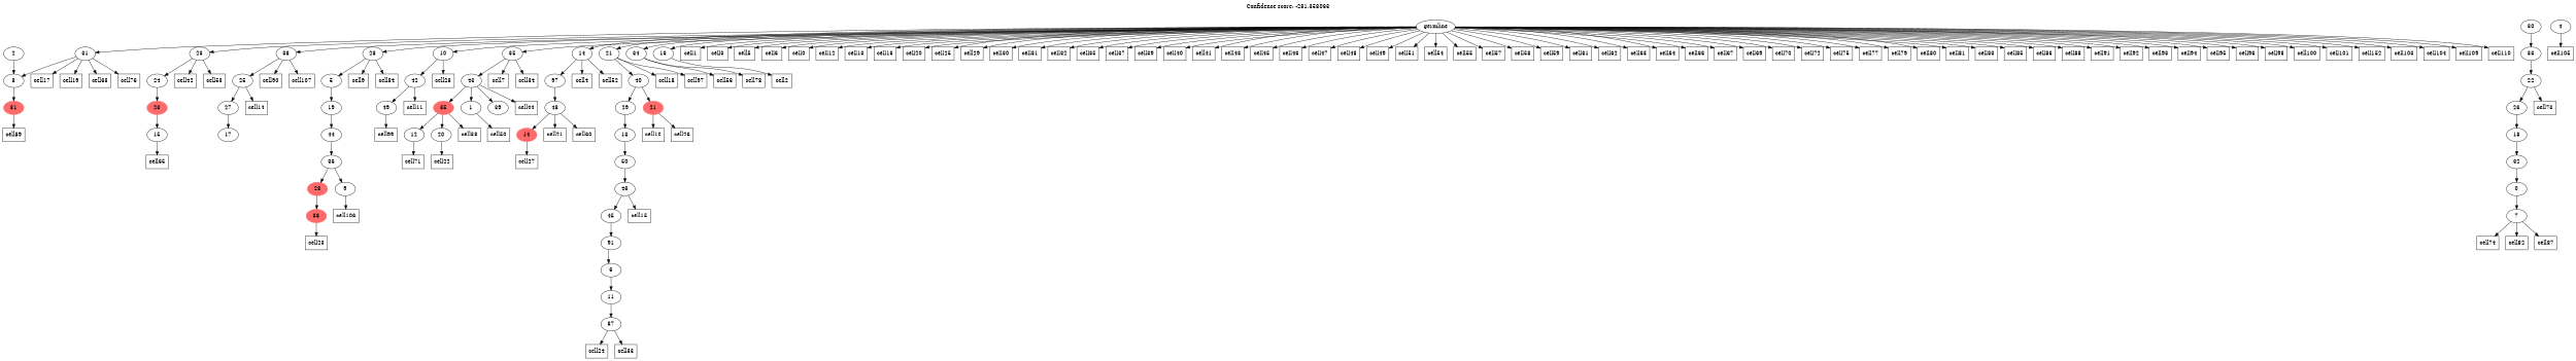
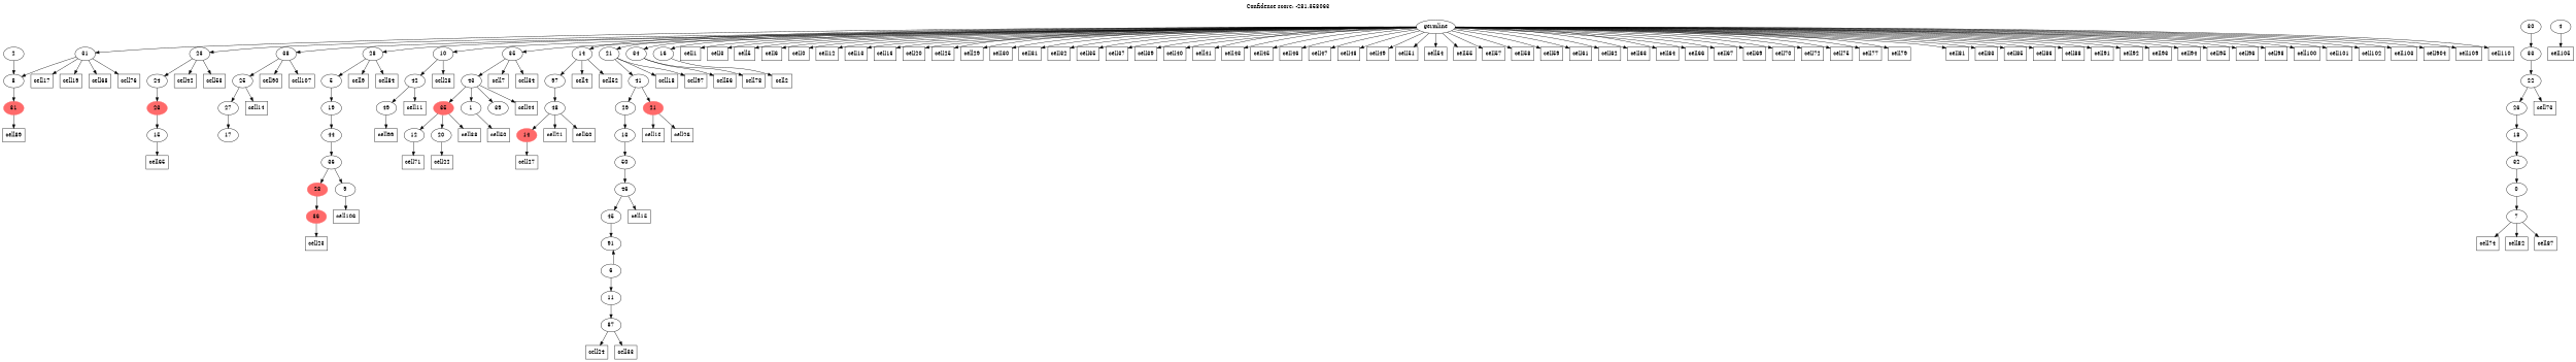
  digraph {
    fontname="DejaVu Serif"
    label="Confidence score: -281.358063"
    labelloc=t
    node [fontname="DejaVu Serif" shape=box]
    edge [fontname="DejaVu Serif"]
    n1 [label=8 shape=""]
    n2 [color=indianred1 label=31 style=filled shape=""]
    cell89
    n4 [label=2 shape=""]
    n5 [label=31 shape=""]
    cell17
    cell19
    cell68
    cell76
    n10 [color=indianred1 label=23 style=filled shape=""]
    n11 [label=15 shape=""]
    cell65
    n13 [label=24 shape=""]
    n14 [label=23 shape=""]
    cell42
    cell53
    n17 [label=0 shape=""]
    n18 [label=7 shape=""]
    cell74
    cell82
    cell87
    n22 [label=32 shape=""]
    n23 [label=18 shape=""]
    n24 [label=26 shape=""]
    n25 [label=22 shape=""]
    cell73
    n27 [label=33 shape=""]
    n28 [label=30 shape=""]
    n29 [label=17 shape=""]
    n30 [label=27 shape=""]
    n31 [label=25 shape=""]
    cell14
    n33 [label=38 shape=""]
    cell90
    cell107
    n36 [color=indianred1 label=28 style=filled shape=""]
    n37 [color=indianred1 label=36 style=filled shape=""]
    cell23
    n39 [label=9 shape=""]
    cell106
    n41 [label=4 shape=""]
    cell105
    n43 [label=36 shape=""]
    n44 [label=44 shape=""]
    n45 [label=19 shape=""]
    n46 [label=5 shape=""]
    n47 [label=28 shape=""]
    cell9
    cell84
    n50 [label=42 shape=""]
    n51 [label=49 shape=""]
    cell11
    cell99
    n54 [label=10 shape=""]
    cell28
    n56 [color=indianred1 label=35 style=filled shape=""]
    n57 [label=12 shape=""]
    n58 [label=20 shape=""]
    cell38
    cell71
    cell22
    n62 [label=43 shape=""]
    n63 [label=1 shape=""]
    n64 [label=39 shape=""]
    cell44
    cell50
    n67 [label=35 shape=""]
    cell7
    cell34
    n70 [label=48 shape=""]
    n71 [color=indianred1 label=14 style=filled shape=""]
    cell21
    cell60
    cell27
    n75 [label=97 shape=""]
    n76 [label=14 shape=""]
    cell4
    cell52
    n79 [label=11 shape=""]
    n80 [label=87 shape=""]
    cell24
    cell33
    n83 [label=6 shape=""]
    n84 [label=91 shape=""]
    n85 [label=45 shape=""]
    n86 [label=46 shape=""]
    cell15
    n88 [label=50 shape=""]
    n89 [label=13 shape=""]
    n90 [label=29 shape=""]
-   n91 [label=40 shape=""]
+   n91 [label=41 shape=""]
    n92 [color=indianred1 label=21 style=filled shape=""]
    cell10
    cell26
    n95 [label=21 shape=""]
    cell18
    cell97
    n98 [label=germline shape=""]
    n99 [label=34 shape=""]
    n100 [label=16 shape=""]
    cell1
    cell3
    cell5
    cell6
    n105 [label=cell0]
    cell12
    cell13
    cell16
    cell20
    cell25
    cell29
    cell30
    cell31
    cell32
    cell35
    cell37
    cell39
    cell40
    cell41
    cell43
    cell45
    cell46
    cell47
    cell48
    cell49
    cell51
    cell54
    cell55
    cell57
    cell58
    cell59
    cell61
    cell62
    cell63
    cell64
    cell66
    cell67
    cell69
    cell70
    cell72
    cell75
    cell77
    cell79
-   cell80
    cell81
    cell83
    cell85
    cell86
    cell88
    cell91
    cell92
    cell93
    cell94
    cell95
    cell96
    cell98
    cell100
    cell101
-   cell102 [label=cell152]
+   cell102
    cell103
-   cell104
+   cell104 [label=cell904]
    cell109
    cell110
    cell56
    cell78
    cell2
    n1 -> n2
    n2 -> cell89
    n4 -> n1
    n5 -> n1
    n5 -> cell17
    n5 -> cell19
    n5 -> cell68
    n5 -> cell76
    n10 -> n11
    n11 -> cell65
    n13 -> n10
    n14 -> n13
    n14 -> cell42
    n14 -> cell53
    n17 -> n18
    n18 -> cell74
    n18 -> cell82
    n18 -> cell87
    n22 -> n17
    n23 -> n22
    n24 -> n23
    n25 -> n24
    n25 -> cell73
    n27 -> n25
    n28 -> n27
    n30 -> n29
    n31 -> n30
    n31 -> cell14
    n33 -> n31
    n33 -> cell90
    n33 -> cell107
    n36 -> n37
    n37 -> cell23
    n39 -> cell106
    n41 -> cell105
    n43 -> n36
    n43 -> n39
    n44 -> n43
    n45 -> n44
    n46 -> n45
    n47 -> n46
    n47 -> cell9
    n47 -> cell84
    n50 -> n51
    n50 -> cell11
    n51 -> cell99
    n54 -> n50
    n54 -> cell28
    n56 -> n57
    n56 -> n58
    n56 -> cell38
    n57 -> cell71
    n58 -> cell22
    n62 -> n56
    n62 -> n63
    n62 -> n64
    n62 -> cell44
    n63 -> cell50
    n67 -> n62
    n67 -> cell7
    n67 -> cell34
    n70 -> n71
    n70 -> cell21
    n70 -> cell60
    n71 -> cell27
    n75 -> n70
    n76 -> n75
    n76 -> cell4
    n76 -> cell52
    n79 -> n80
    n80 -> cell24
    n80 -> cell33
    n83 -> n79
-   n84 -> n83
+   n83 -> n84
    n85 -> n84
    n86 -> n85
    n86 -> cell15
    n88 -> n86
    n89 -> n88
    n90 -> n89
    n91 -> n90
    n91 -> n92
    n92 -> cell10
    n92 -> cell26
    n95 -> n91
    n95 -> cell18
    n95 -> cell97
    n98 -> n5
    n98 -> n14
    n98 -> n33
    n98 -> n47
    n98 -> n54
    n98 -> n67
    n98 -> n76
    n98 -> n95
    n98 -> n99
    n98 -> n100
    n98 -> cell1
    n98 -> cell3
    n98 -> cell5
    n98 -> cell6
    n98 -> n105
    n98 -> cell12
    n98 -> cell13
    n98 -> cell16
    n98 -> cell20
    n98 -> cell25
    n98 -> cell29
    n98 -> cell30
    n98 -> cell31
    n98 -> cell32
    n98 -> cell35
    n98 -> cell37
    n98 -> cell39
    n98 -> cell40
    n98 -> cell41
    n98 -> cell43
    n98 -> cell45
    n98 -> cell46
    n98 -> cell47
    n98 -> cell48
    n98 -> cell49
    n98 -> cell51
    n98 -> cell54
    n98 -> cell55
    n98 -> cell57
    n98 -> cell58
    n98 -> cell59
    n98 -> cell61
    n98 -> cell62
    n98 -> cell63
    n98 -> cell64
    n98 -> cell66
    n98 -> cell67
    n98 -> cell69
    n98 -> cell70
    n98 -> cell72
    n98 -> cell75
    n98 -> cell77
    n98 -> cell79
-   n98 -> cell80
    n98 -> cell81
    n98 -> cell83
    n98 -> cell85
    n98 -> cell86
    n98 -> cell88
    n98 -> cell91
    n98 -> cell92
    n98 -> cell93
    n98 -> cell94
    n98 -> cell95
    n98 -> cell96
    n98 -> cell98
    n98 -> cell100
    n98 -> cell101
    n98 -> cell102
    n98 -> cell103
    n98 -> cell104
    n98 -> cell109
    n98 -> cell110
    n99 -> cell56
    n99 -> cell78
    n100 -> cell2
  }
